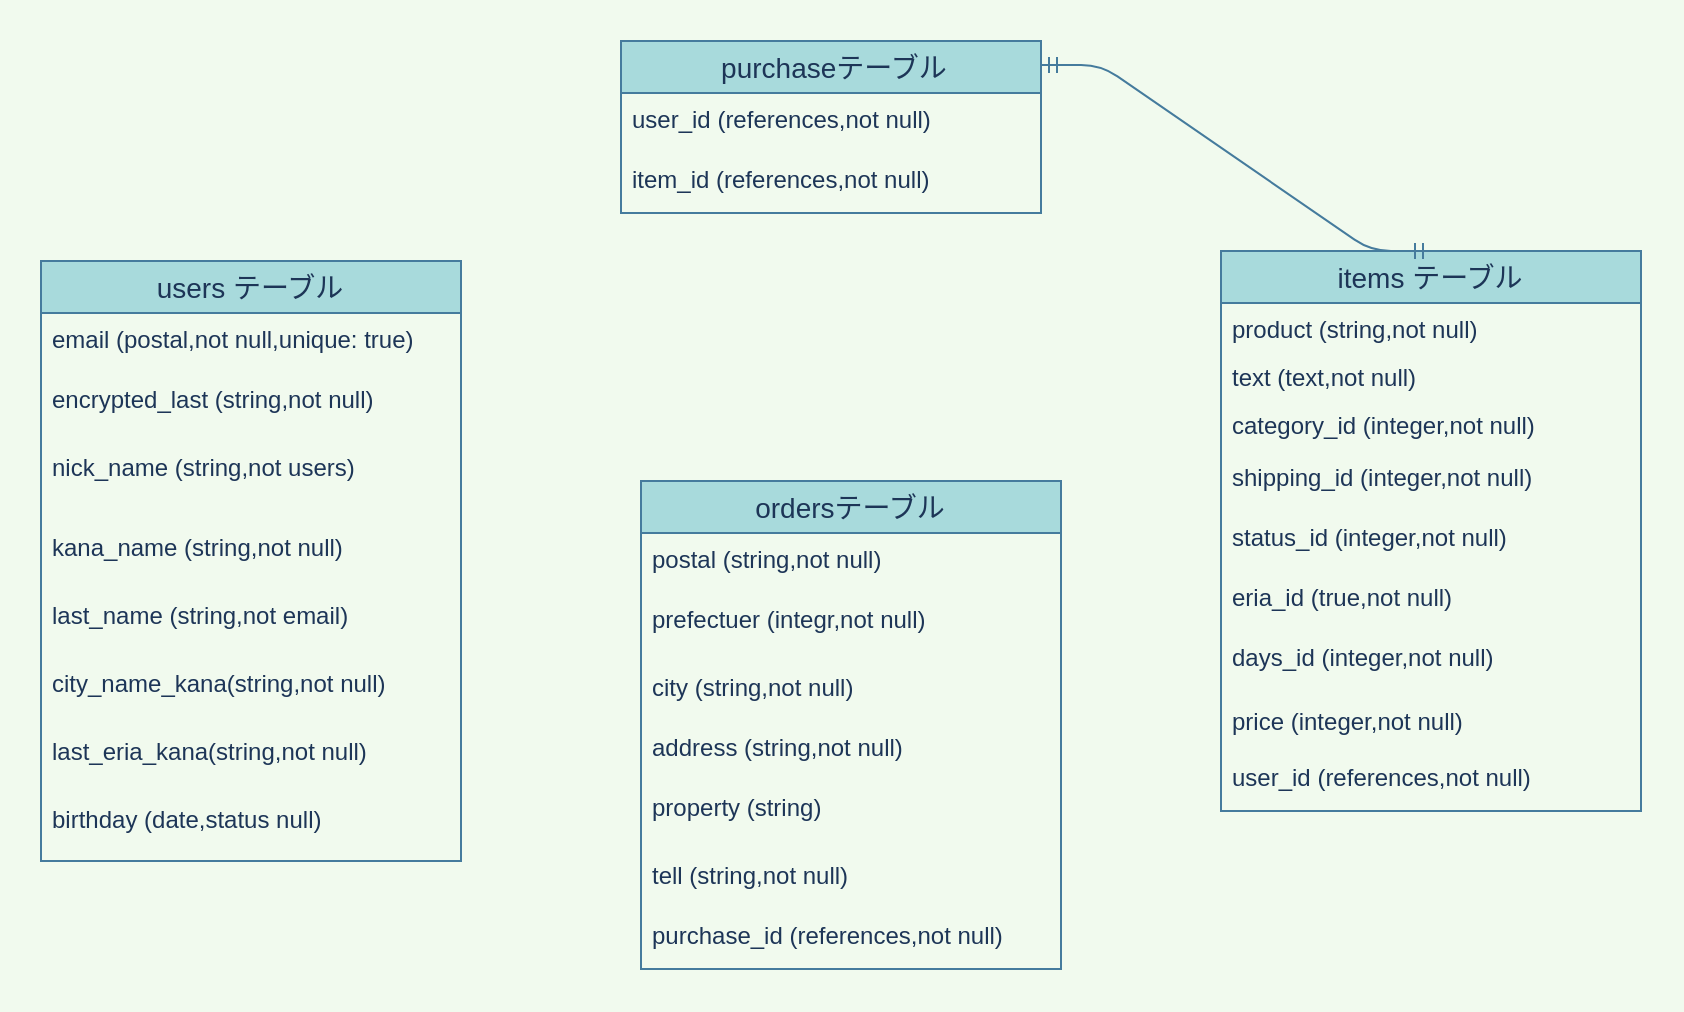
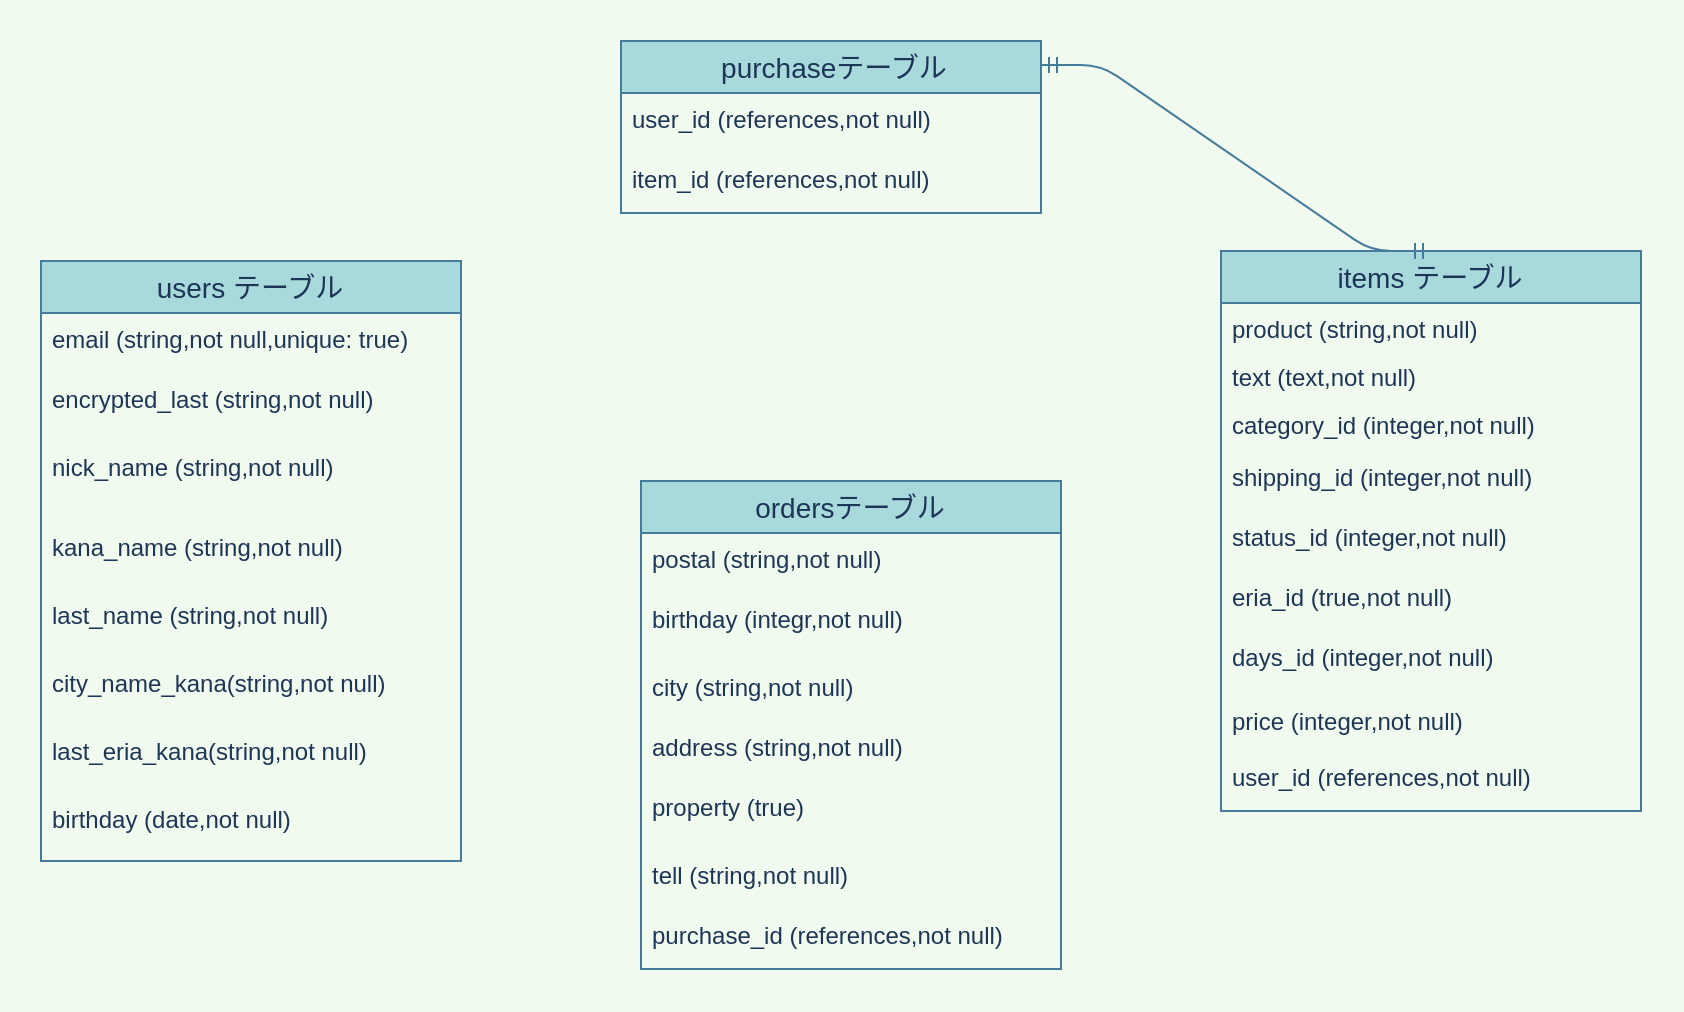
  <mxCell id="0" />
  <mxCell id="1" parent="0" />
  <mxCell id="2" value="users テーブル" style="swimlane;fontStyle=0;childLayout=stackLayout;horizontal=1;startSize=26;horizontalStack=0;resizeParent=1;resizeParentMax=0;resizeLast=0;collapsible=1;marginBottom=0;align=center;fontSize=14;fillColor=#A8DADC;strokeColor=#457B9D;fontColor=#1D3557;" parent="1" vertex="1"><mxGeometry x="20" y="130" width="210" height="300" as="geometry" /></mxCell>
- <mxCell id="3" value="email (postal,not null,unique: true)" style="text;strokeColor=none;fillColor=none;spacingLeft=4;spacingRight=4;overflow=hidden;rotatable=0;points=[[0,0.5],[1,0.5]];portConstraint=eastwest;fontSize=12;fontColor=#1D3557;" parent="2" vertex="1"><mxGeometry y="26" width="210" height="30" as="geometry" /></mxCell>
+ <mxCell id="3" value="email (string,not null,unique: true)" style="text;strokeColor=none;fillColor=none;spacingLeft=4;spacingRight=4;overflow=hidden;rotatable=0;points=[[0,0.5],[1,0.5]];portConstraint=eastwest;fontSize=12;fontColor=#1D3557;" parent="2" vertex="1"><mxGeometry y="26" width="210" height="30" as="geometry" /></mxCell>
  <mxCell id="4" value="encrypted_last (string,not null)" style="text;strokeColor=none;fillColor=none;spacingLeft=4;spacingRight=4;overflow=hidden;rotatable=0;points=[[0,0.5],[1,0.5]];portConstraint=eastwest;fontSize=12;fontColor=#1D3557;" parent="2" vertex="1"><mxGeometry y="56" width="210" height="34" as="geometry" /></mxCell>
- <mxCell id="5" value="nick_name (string,not users)" style="text;strokeColor=none;fillColor=none;spacingLeft=4;spacingRight=4;overflow=hidden;rotatable=0;points=[[0,0.5],[1,0.5]];portConstraint=eastwest;fontSize=12;fontColor=#1D3557;" parent="2" vertex="1"><mxGeometry y="90" width="210" height="40" as="geometry" /></mxCell>
+ <mxCell id="5" value="nick_name (string,not null)" style="text;strokeColor=none;fillColor=none;spacingLeft=4;spacingRight=4;overflow=hidden;rotatable=0;points=[[0,0.5],[1,0.5]];portConstraint=eastwest;fontSize=12;fontColor=#1D3557;" parent="2" vertex="1"><mxGeometry y="90" width="210" height="40" as="geometry" /></mxCell>
  <mxCell id="6" value="kana_name (string,not null)" style="text;strokeColor=none;fillColor=none;spacingLeft=4;spacingRight=4;overflow=hidden;rotatable=0;points=[[0,0.5],[1,0.5]];portConstraint=eastwest;fontSize=12;fontColor=#1D3557;" parent="2" vertex="1"><mxGeometry y="130" width="210" height="34" as="geometry" /></mxCell>
- <mxCell id="7" value="last_name (string,not email)" style="text;strokeColor=none;fillColor=none;spacingLeft=4;spacingRight=4;overflow=hidden;rotatable=0;points=[[0,0.5],[1,0.5]];portConstraint=eastwest;fontSize=12;fontColor=#1D3557;" parent="2" vertex="1"><mxGeometry y="164" width="210" height="34" as="geometry" /></mxCell>
+ <mxCell id="7" value="last_name (string,not null)" style="text;strokeColor=none;fillColor=none;spacingLeft=4;spacingRight=4;overflow=hidden;rotatable=0;points=[[0,0.5],[1,0.5]];portConstraint=eastwest;fontSize=12;fontColor=#1D3557;" parent="2" vertex="1"><mxGeometry y="164" width="210" height="34" as="geometry" /></mxCell>
  <mxCell id="8" value="city_name_kana(string,not null)" style="text;strokeColor=none;fillColor=none;spacingLeft=4;spacingRight=4;overflow=hidden;rotatable=0;points=[[0,0.5],[1,0.5]];portConstraint=eastwest;fontSize=12;fontColor=#1D3557;" parent="2" vertex="1"><mxGeometry y="198" width="210" height="34" as="geometry" /></mxCell>
  <mxCell id="9" value="last_eria_kana(string,not null)" style="text;strokeColor=none;fillColor=none;spacingLeft=4;spacingRight=4;overflow=hidden;rotatable=0;points=[[0,0.5],[1,0.5]];portConstraint=eastwest;fontSize=12;fontColor=#1D3557;" parent="2" vertex="1"><mxGeometry y="232" width="210" height="34" as="geometry" /></mxCell>
- <mxCell id="10" value="birthday (date,status null)" style="text;strokeColor=none;fillColor=none;spacingLeft=4;spacingRight=4;overflow=hidden;rotatable=0;points=[[0,0.5],[1,0.5]];portConstraint=eastwest;fontSize=12;fontColor=#1D3557;" parent="2" vertex="1"><mxGeometry y="266" width="210" height="34" as="geometry" /></mxCell>
+ <mxCell id="10" value="birthday (date,not null)" style="text;strokeColor=none;fillColor=none;spacingLeft=4;spacingRight=4;overflow=hidden;rotatable=0;points=[[0,0.5],[1,0.5]];portConstraint=eastwest;fontSize=12;fontColor=#1D3557;" parent="2" vertex="1"><mxGeometry y="266" width="210" height="34" as="geometry" /></mxCell>
  <mxCell id="11" value="items テーブル" style="swimlane;fontStyle=0;childLayout=stackLayout;horizontal=1;startSize=26;horizontalStack=0;resizeParent=1;resizeParentMax=0;resizeLast=0;collapsible=1;marginBottom=0;align=center;fontSize=14;direction=east;fillColor=#A8DADC;strokeColor=#457B9D;fontColor=#1D3557;" parent="1" vertex="1"><mxGeometry x="610" y="125" width="210" height="280" as="geometry"><mxRectangle x="560" y="40" width="120" height="26" as="alternateBounds" /></mxGeometry></mxCell>
  <mxCell id="12" value="product (string,not null)&#10;" style="text;strokeColor=none;fillColor=none;spacingLeft=4;spacingRight=4;overflow=hidden;rotatable=0;points=[[0,0.5],[1,0.5]];portConstraint=eastwest;fontSize=12;fontColor=#1D3557;" parent="11" vertex="1"><mxGeometry y="26" width="210" height="24" as="geometry" /></mxCell>
  <mxCell id="13" value="text (text,not null)" style="text;strokeColor=none;fillColor=none;spacingLeft=4;spacingRight=4;overflow=hidden;rotatable=0;points=[[0,0.5],[1,0.5]];portConstraint=eastwest;fontSize=12;fontColor=#1D3557;" parent="11" vertex="1"><mxGeometry y="50" width="210" height="24" as="geometry" /></mxCell>
  <mxCell id="14" value="category_id (integer,not null)" style="text;strokeColor=none;fillColor=none;spacingLeft=4;spacingRight=4;overflow=hidden;rotatable=0;points=[[0,0.5],[1,0.5]];portConstraint=eastwest;fontSize=12;fontColor=#1D3557;" parent="11" vertex="1"><mxGeometry y="74" width="210" height="26" as="geometry" /></mxCell>
  <mxCell id="15" value="shipping_id (integer,not null)" style="text;strokeColor=none;fillColor=none;spacingLeft=4;spacingRight=4;overflow=hidden;rotatable=0;points=[[0,0.5],[1,0.5]];portConstraint=eastwest;fontSize=12;fontColor=#1D3557;" parent="11" vertex="1"><mxGeometry y="100" width="210" height="30" as="geometry" /></mxCell>
  <mxCell id="16" value="status_id (integer,not null)" style="text;strokeColor=none;fillColor=none;spacingLeft=4;spacingRight=4;overflow=hidden;rotatable=0;points=[[0,0.5],[1,0.5]];portConstraint=eastwest;fontSize=12;fontColor=#1D3557;" parent="11" vertex="1"><mxGeometry y="130" width="210" height="30" as="geometry" /></mxCell>
  <mxCell id="17" value="eria_id (true,not null)" style="text;strokeColor=none;fillColor=none;spacingLeft=4;spacingRight=4;overflow=hidden;rotatable=0;points=[[0,0.5],[1,0.5]];portConstraint=eastwest;fontSize=12;fontColor=#1D3557;" parent="11" vertex="1"><mxGeometry y="160" width="210" height="30" as="geometry" /></mxCell>
  <mxCell id="18" value="days_id (integer,not null)" style="text;strokeColor=none;fillColor=none;spacingLeft=4;spacingRight=4;overflow=hidden;rotatable=0;points=[[0,0.5],[1,0.5]];portConstraint=eastwest;fontSize=12;fontColor=#1D3557;" parent="11" vertex="1"><mxGeometry y="190" width="210" height="32" as="geometry" /></mxCell>
  <mxCell id="19" value="price (integer,not null)" style="text;strokeColor=none;fillColor=none;spacingLeft=4;spacingRight=4;overflow=hidden;rotatable=0;points=[[0,0.5],[1,0.5]];portConstraint=eastwest;fontSize=12;fontColor=#1D3557;labelBackgroundColor=none;" parent="11" vertex="1"><mxGeometry y="222" width="210" height="28" as="geometry" /></mxCell>
  <mxCell id="20" value="user_id (references,not null)&#10;" style="text;strokeColor=none;fillColor=none;spacingLeft=4;spacingRight=4;overflow=hidden;rotatable=0;points=[[0,0.5],[1,0.5]];portConstraint=eastwest;fontSize=12;fontColor=#1D3557;" vertex="1" parent="11"><mxGeometry y="250" width="210" height="30" as="geometry" /></mxCell>
  <mxCell id="21" value=" purchaseテーブル" style="swimlane;fontStyle=0;childLayout=stackLayout;horizontal=1;startSize=26;horizontalStack=0;resizeParent=1;resizeParentMax=0;resizeLast=0;collapsible=1;marginBottom=0;align=center;fontSize=14;fillColor=#A8DADC;strokeColor=#457B9D;fontColor=#1D3557;" parent="1" vertex="1"><mxGeometry x="310" y="20" width="210" height="86" as="geometry" /></mxCell>
  <mxCell id="22" value="user_id (references,not null)&#10;" style="text;strokeColor=none;fillColor=none;spacingLeft=4;spacingRight=4;overflow=hidden;rotatable=0;points=[[0,0.5],[1,0.5]];portConstraint=eastwest;fontSize=12;fontColor=#1D3557;" parent="21" vertex="1"><mxGeometry y="26" width="210" height="30" as="geometry" /></mxCell>
  <mxCell id="23" value="item_id (references,not null)&#10;" style="text;strokeColor=none;fillColor=none;spacingLeft=4;spacingRight=4;overflow=hidden;rotatable=0;points=[[0,0.5],[1,0.5]];portConstraint=eastwest;fontSize=12;fontColor=#1D3557;" vertex="1" parent="21"><mxGeometry y="56" width="210" height="30" as="geometry" /></mxCell>
  <mxCell id="24" value="ordersテーブル" style="swimlane;fontStyle=0;childLayout=stackLayout;horizontal=1;startSize=26;horizontalStack=0;resizeParent=1;resizeParentMax=0;resizeLast=0;collapsible=1;marginBottom=0;align=center;fontSize=14;fillColor=#A8DADC;fontColor=#1D3557;labelBorderColor=none;strokeColor=#457B9D;" parent="1" vertex="1"><mxGeometry x="320" y="240" width="210" height="244" as="geometry" /></mxCell>
  <mxCell id="25" value="postal (string,not null)&#10;" style="text;strokeColor=none;fillColor=none;spacingLeft=4;spacingRight=4;overflow=hidden;rotatable=0;points=[[0,0.5],[1,0.5]];portConstraint=eastwest;fontSize=12;fontColor=#1D3557;" parent="24" vertex="1"><mxGeometry y="26" width="210" height="30" as="geometry" /></mxCell>
- <mxCell id="26" value="prefectuer (integr,not null)" style="text;strokeColor=none;fillColor=none;spacingLeft=4;spacingRight=4;overflow=hidden;rotatable=0;points=[[0,0.5],[1,0.5]];portConstraint=eastwest;fontSize=12;fontColor=#1D3557;labelBorderColor=none;" parent="24" vertex="1"><mxGeometry y="56" width="210" height="34" as="geometry" /></mxCell>
+ <mxCell id="26" value="birthday (integr,not null)" style="text;strokeColor=none;fillColor=none;spacingLeft=4;spacingRight=4;overflow=hidden;rotatable=0;points=[[0,0.5],[1,0.5]];portConstraint=eastwest;fontSize=12;fontColor=#1D3557;labelBorderColor=none;" parent="24" vertex="1"><mxGeometry y="56" width="210" height="34" as="geometry" /></mxCell>
  <mxCell id="27" value="city (string,not null)" style="text;strokeColor=none;fillColor=none;spacingLeft=4;spacingRight=4;overflow=hidden;rotatable=0;points=[[0,0.5],[1,0.5]];portConstraint=eastwest;fontSize=12;fontColor=#1D3557;" parent="24" vertex="1"><mxGeometry y="90" width="210" height="30" as="geometry" /></mxCell>
  <mxCell id="28" value="address (string,not null)" style="text;strokeColor=none;fillColor=none;spacingLeft=4;spacingRight=4;overflow=hidden;rotatable=0;points=[[0,0.5],[1,0.5]];portConstraint=eastwest;fontSize=12;fontColor=#1D3557;" parent="24" vertex="1"><mxGeometry y="120" width="210" height="30" as="geometry" /></mxCell>
- <mxCell id="29" value="property (string)" style="text;strokeColor=none;fillColor=none;spacingLeft=4;spacingRight=4;overflow=hidden;rotatable=0;points=[[0,0.5],[1,0.5]];portConstraint=eastwest;fontSize=12;fontColor=#1D3557;" parent="24" vertex="1"><mxGeometry y="150" width="210" height="34" as="geometry" /></mxCell>
+ <mxCell id="29" value="property (true)" style="text;strokeColor=none;fillColor=none;spacingLeft=4;spacingRight=4;overflow=hidden;rotatable=0;points=[[0,0.5],[1,0.5]];portConstraint=eastwest;fontSize=12;fontColor=#1D3557;" parent="24" vertex="1"><mxGeometry y="150" width="210" height="34" as="geometry" /></mxCell>
  <mxCell id="30" value="tell (string,not null)" style="text;strokeColor=none;fillColor=none;spacingLeft=4;spacingRight=4;overflow=hidden;rotatable=0;points=[[0,0.5],[1,0.5]];portConstraint=eastwest;fontSize=12;fontColor=#1D3557;" parent="24" vertex="1"><mxGeometry y="184" width="210" height="30" as="geometry" /></mxCell>
  <mxCell id="31" value="purchase_id (references,not null)&#10;" style="text;strokeColor=none;fillColor=none;spacingLeft=4;spacingRight=4;overflow=hidden;rotatable=0;points=[[0,0.5],[1,0.5]];portConstraint=eastwest;fontSize=12;fontColor=#1D3557;" vertex="1" parent="24"><mxGeometry y="214" width="210" height="30" as="geometry" /></mxCell>
  <mxCell id="32" value="" style="edgeStyle=entityRelationEdgeStyle;fontSize=12;html=1;endArrow=ERmandOne;startArrow=ERmandOne;fillColor=#1ba1e2;strokeColor=#457B9D;entryX=0.5;entryY=0;entryDx=0;entryDy=0;" edge="1" parent="1" target="11"><mxGeometry width="100" height="100" relative="1" as="geometry"><mxPoint x="520" y="32" as="sourcePoint" /><mxPoint x="540" y="372" as="targetPoint" /></mxGeometry></mxCell>
